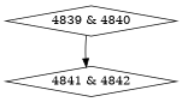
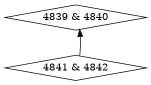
  digraph {
    node [shape=diamond]
    n1 [label="4839 & 4840"]
    n2 [label="4841 & 4842"]
-   n1 -> n2
+   n2 -> n1
  }
